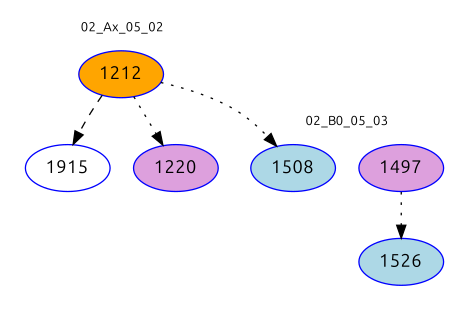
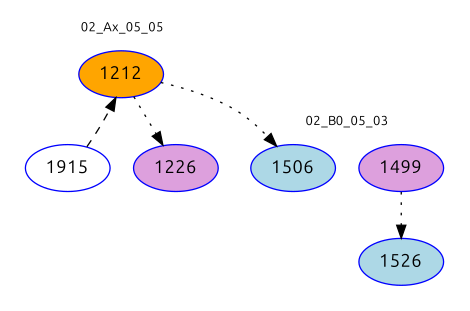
  digraph {
    fontname=Ubuntu
    node [color=blue fillcolor=plum fontname=Ubuntu style=filled]
    edge [color=black fontname=Ubuntu style=dotted]
    n1 [fillcolor=orange label=1212]
    n2 [fillcolor=white label=1915]
-   n3 [label=1220]
-   n4 [label=1497]
-   n5 [fillcolor=lightblue label=1508]
+   n3 [label=1226]
+   n4 [label=1499]
+   n5 [fillcolor=lightblue label=1506]
    n6 [fillcolor=lightblue label=1526]
    subgraph cluster_1 {
      color=white
      fontsize=10
-     label="02_Ax_05_02"
+     label="02_Ax_05_05"
      n1
      n2
      n3
    }
    subgraph cluster_2 {
      color=white
      fontsize=10
      label="02_B0_05_03"
      n4
      n5
      n6
    }
-   n1 -> n2 [style=dashed]
+   n2 -> n1 [style=dashed]
    n1 -> n3
    n1 -> n5
    n4 -> n6
  }
